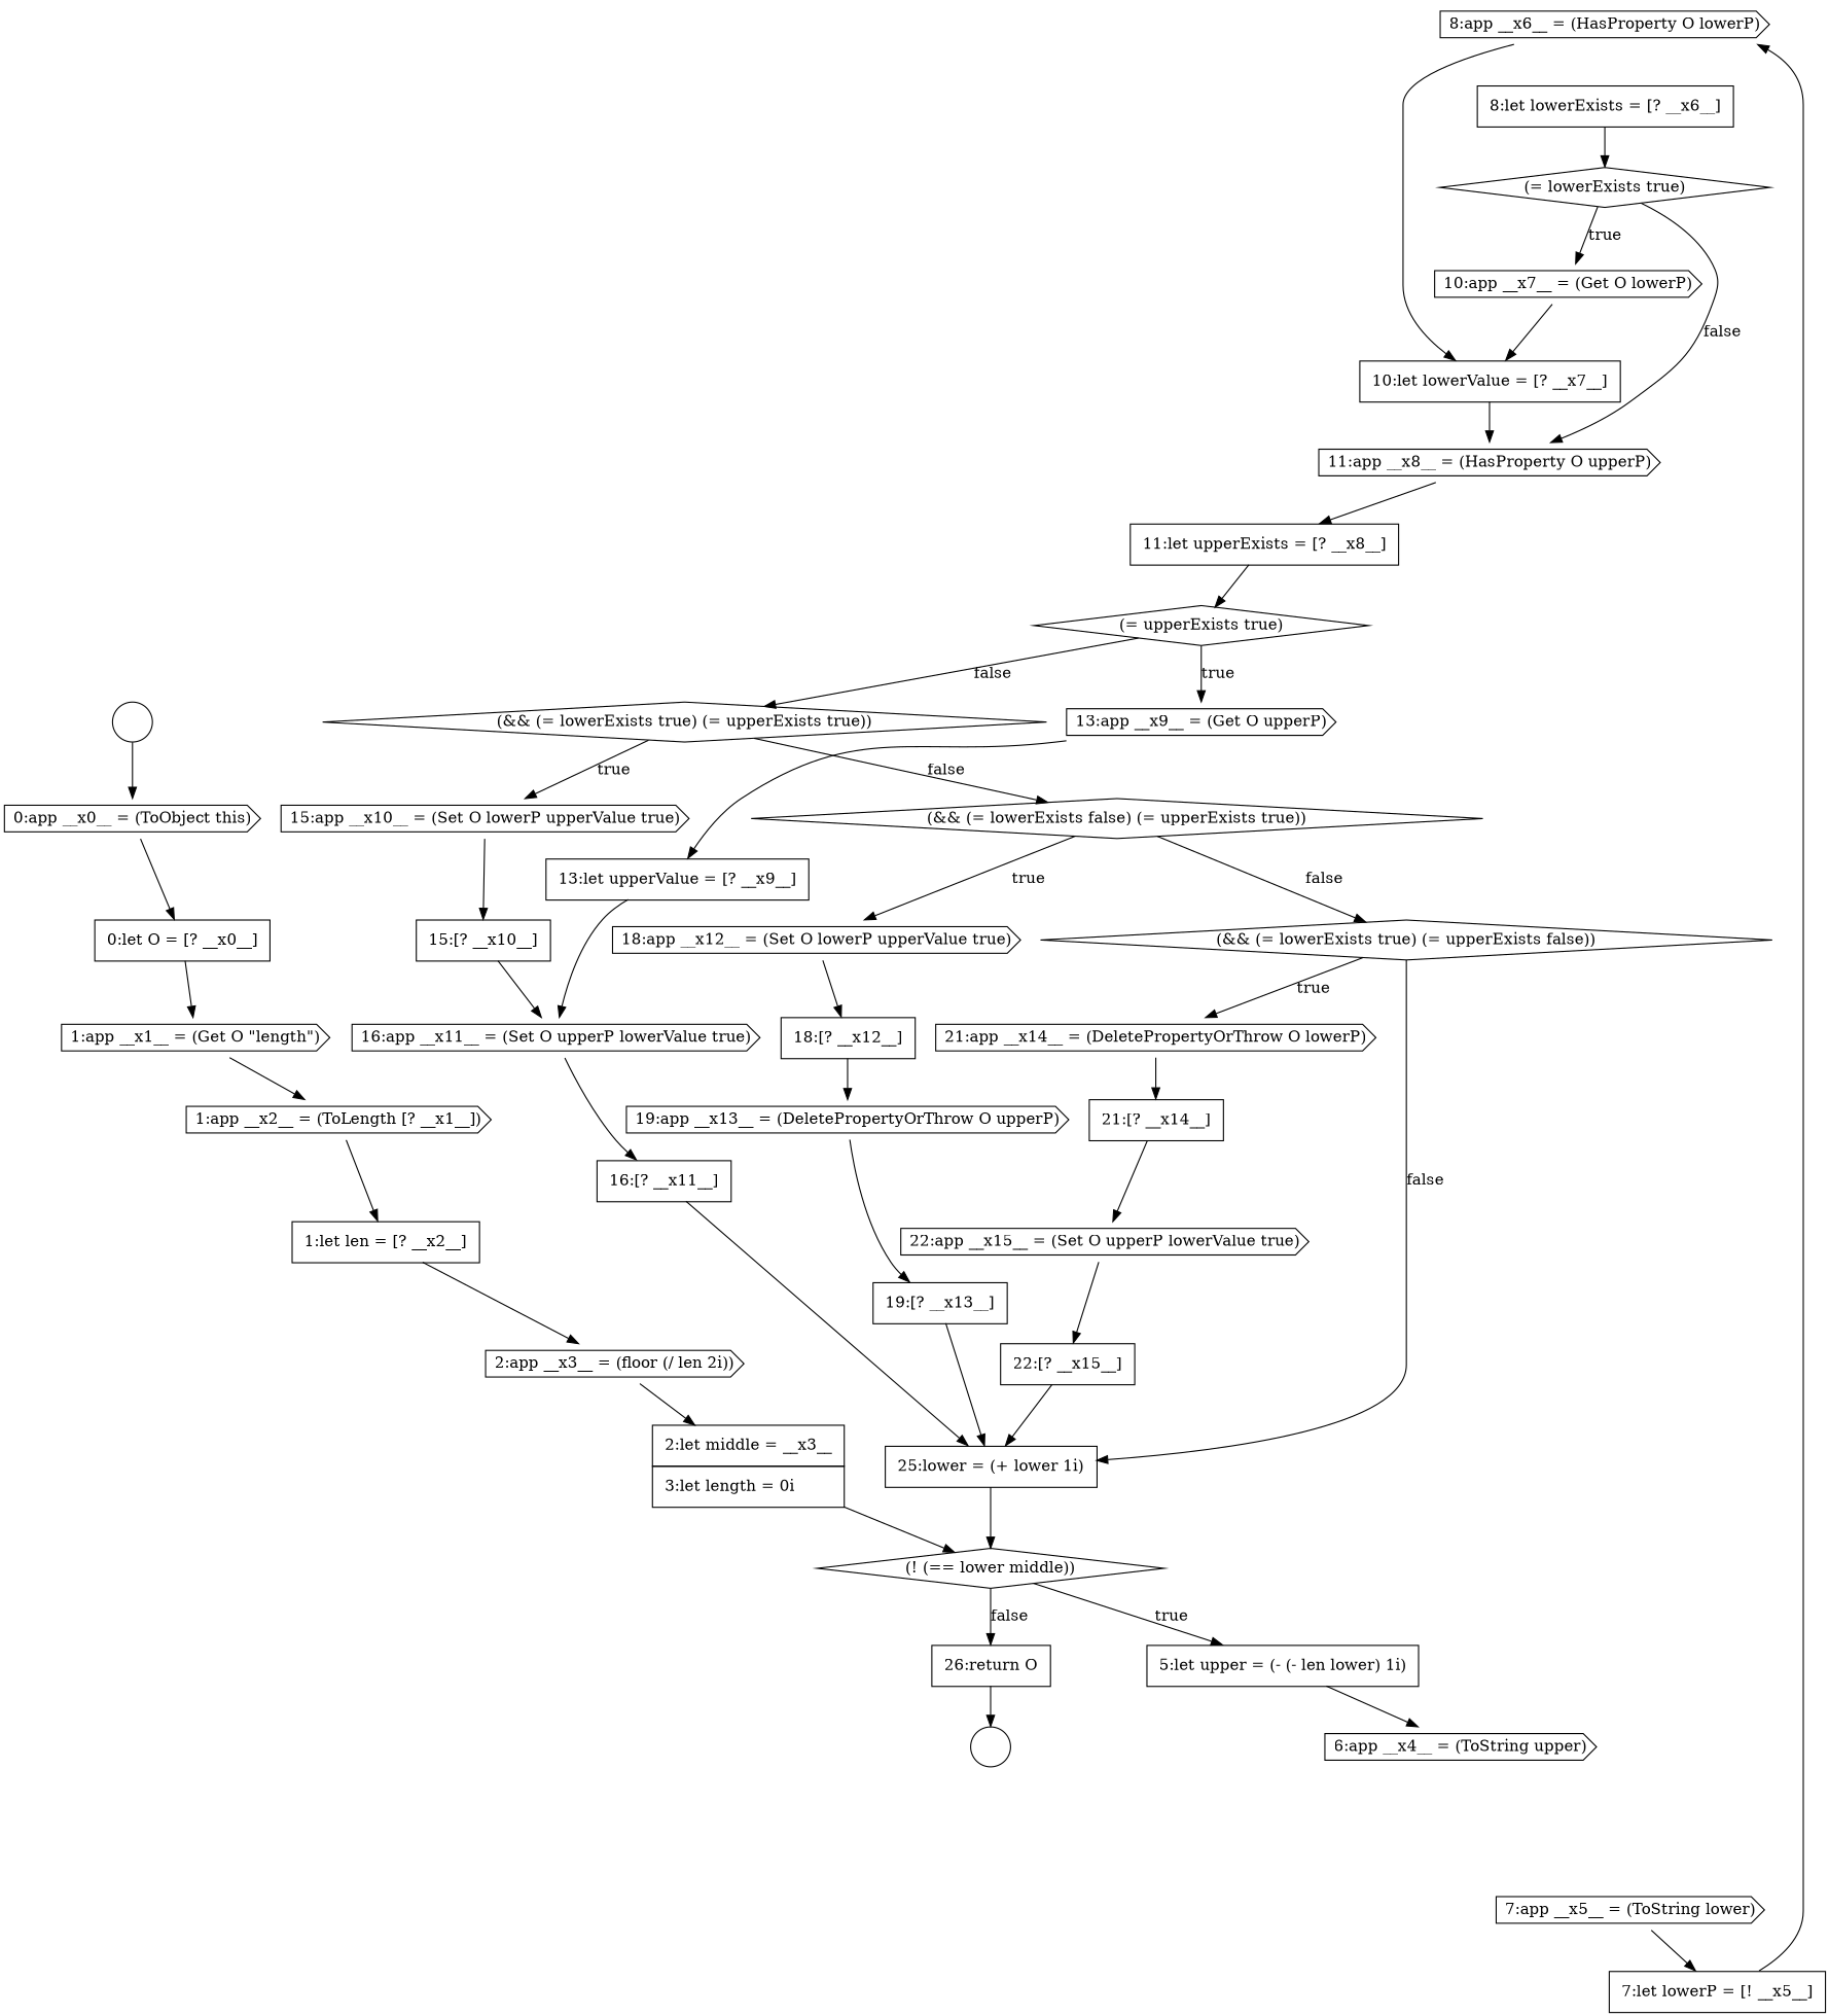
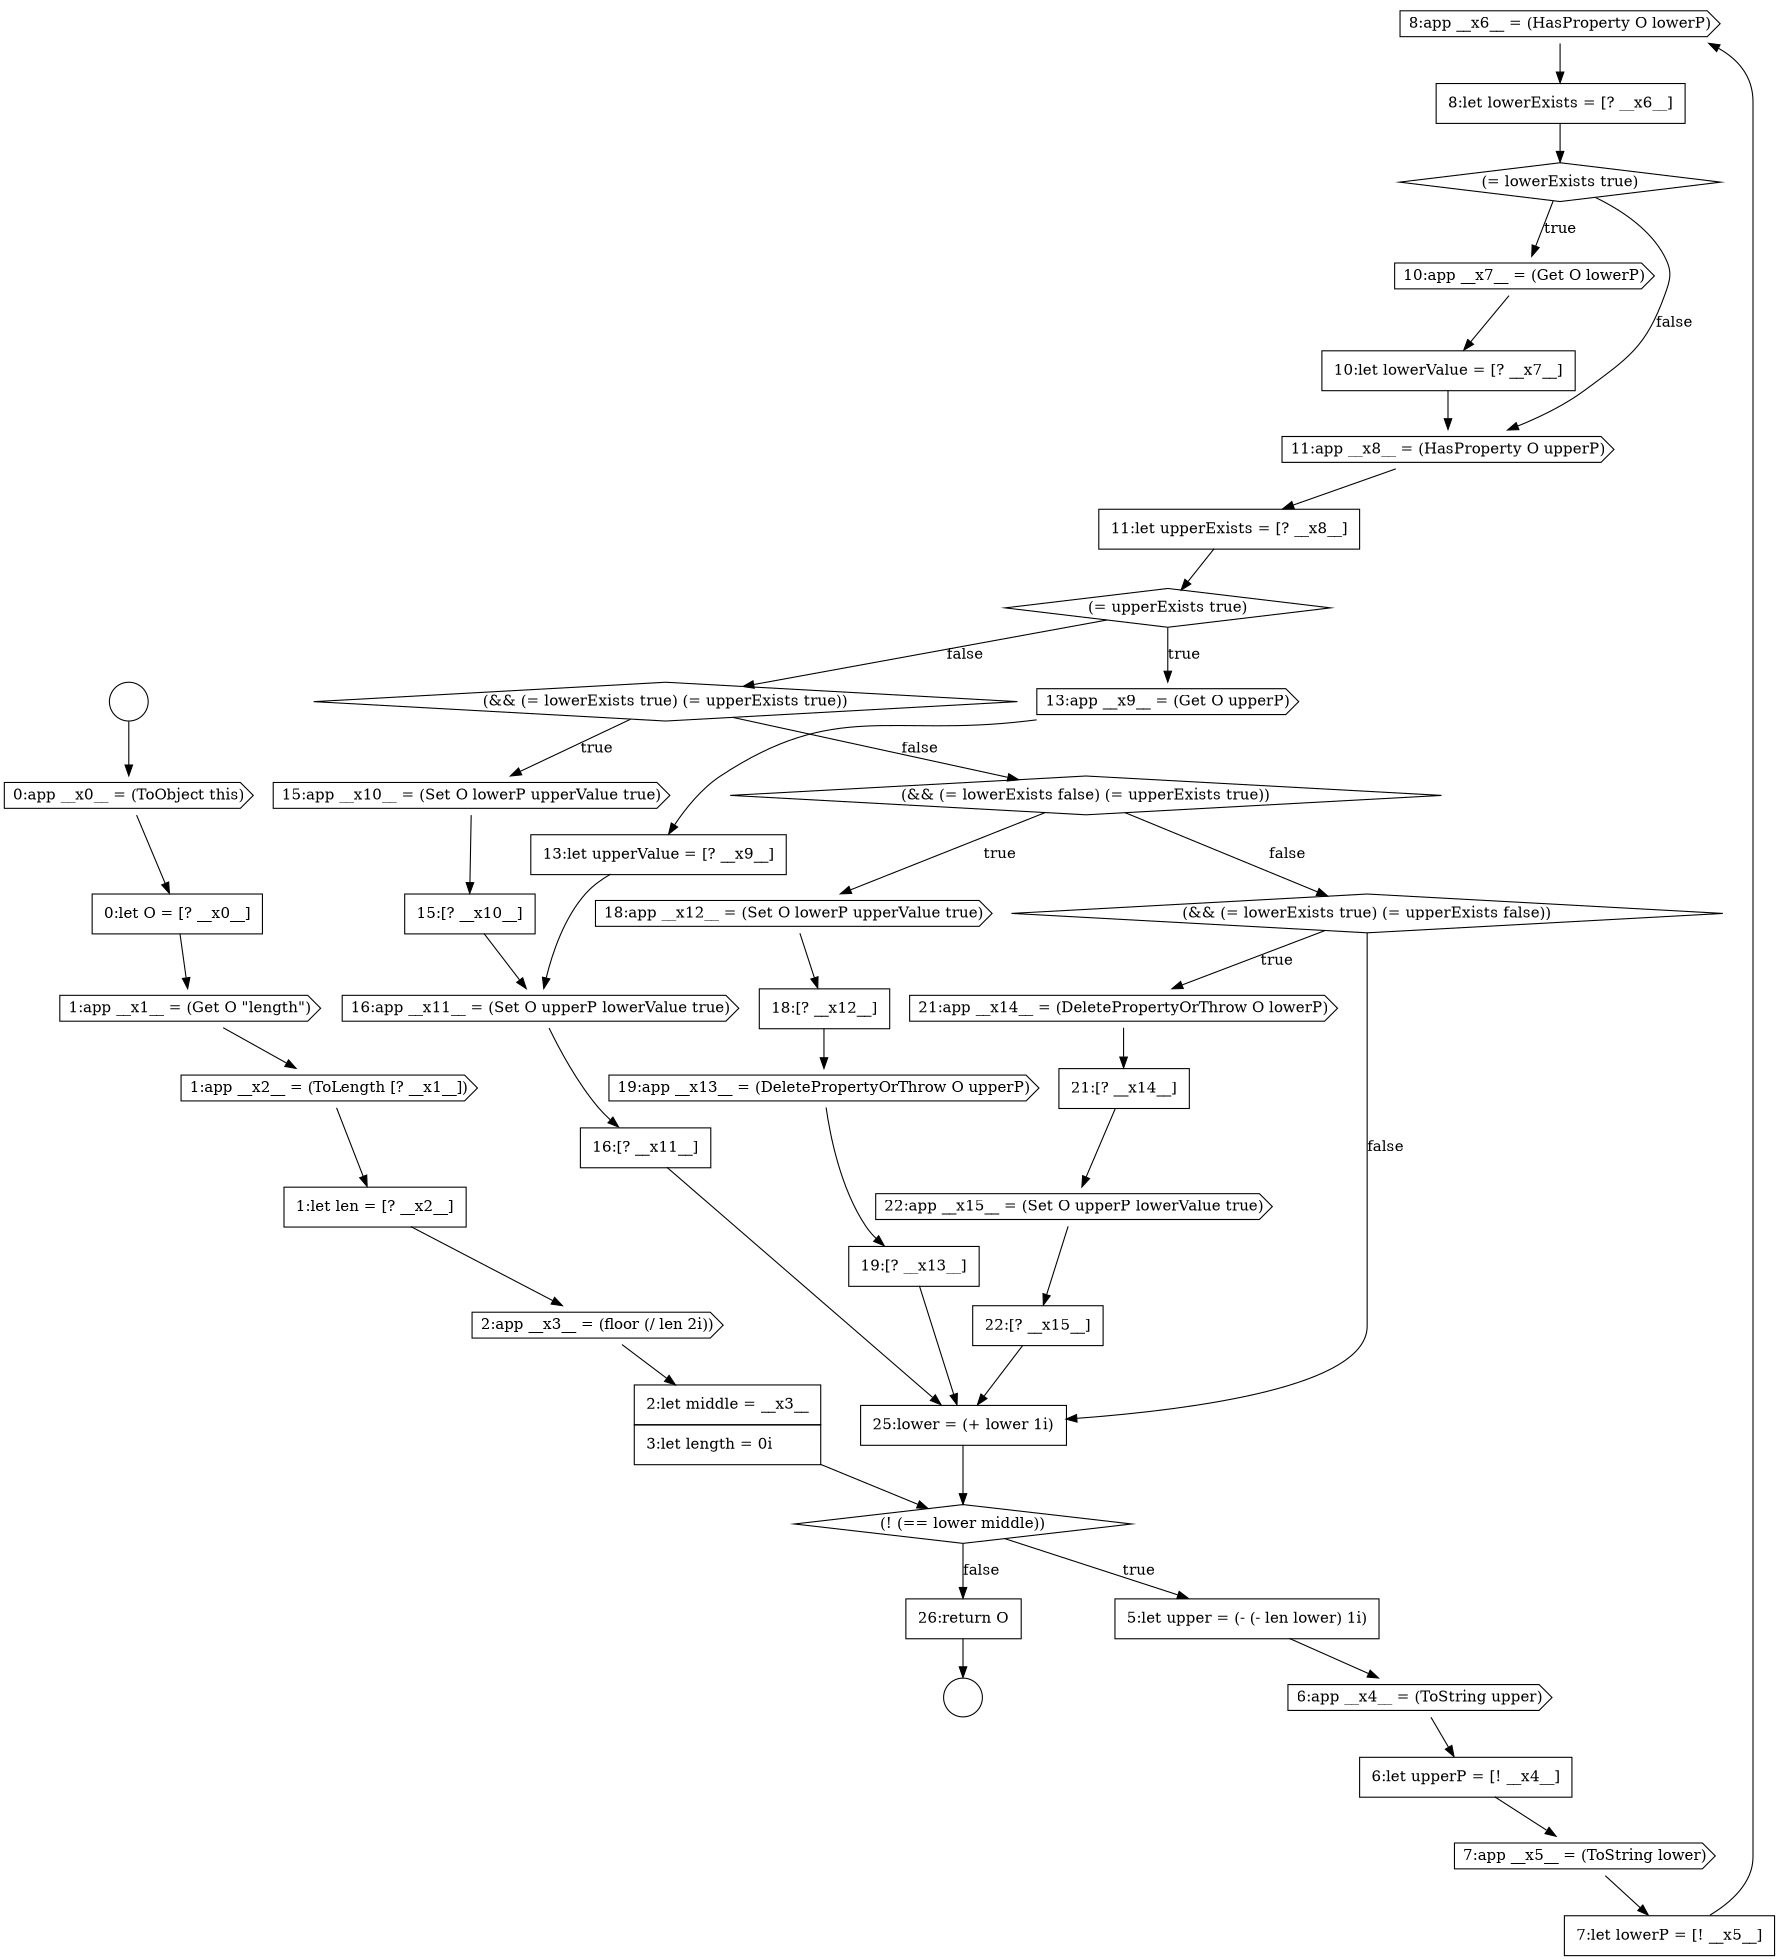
  digraph {
    node [color=black fillcolor=white shape=none style=filled]
    edge [color=black]
    n1 [label=<<font color="black">8:app __x6__ = (HasProperty O lowerP)</font>> shape=cds]
    n2 [label=<<font color="black">     <table border="0" cellborder="1" cellspacing="0" cellpadding="10">       <tr><td align="left">8:let lowerExists = [? __x6__]</td></tr>     </table>   </font>> margin=0]
    n3 [label=<<font color="black">(= lowerExists true)</font>> shape=diamond]
    n4 [label=<<font color="black">6:app __x4__ = (ToString upper)</font>> shape=cds]
+   n5 [label=<<font color="black">     <table border="0" cellborder="1" cellspacing="0" cellpadding="10">       <tr><td align="left">6:let upperP = [! __x4__]</td></tr>     </table>   </font>> margin=0]
    n6 [label=<<font color="black">7:app __x5__ = (ToString lower)</font>> shape=cds]
    n7 [label=<<font color="black">19:app __x13__ = (DeletePropertyOrThrow O upperP)</font>> shape=cds]
    n8 [label=<<font color="black">     <table border="0" cellborder="1" cellspacing="0" cellpadding="10">       <tr><td align="left">19:[? __x13__]</td></tr>     </table>   </font>> margin=0]
    n9 [label=<<font color="black">     <table border="0" cellborder="1" cellspacing="0" cellpadding="10">       <tr><td align="left">25:lower = (+ lower 1i)</td></tr>     </table>   </font>> margin=0]
    n10 [label=<<font color="black">     <table border="0" cellborder="1" cellspacing="0" cellpadding="10">       <tr><td align="left">7:let lowerP = [! __x5__]</td></tr>     </table>   </font>> margin=0]
    n11 [label=<<font color="black">21:app __x14__ = (DeletePropertyOrThrow O lowerP)</font>> shape=cds]
    n12 [label=<<font color="black">     <table border="0" cellborder="1" cellspacing="0" cellpadding="10">       <tr><td align="left">21:[? __x14__]</td></tr>     </table>   </font>> margin=0]
    n13 [label=<<font color="black">22:app __x15__ = (Set O upperP lowerValue true)</font>> shape=cds]
    n14 [label=<<font color="black">10:app __x7__ = (Get O lowerP)</font>> shape=cds]
    n15 [label=<<font color="black">11:app __x8__ = (HasProperty O upperP)</font>> shape=cds]
    n16 [label=<<font color="black">     <table border="0" cellborder="1" cellspacing="0" cellpadding="10">       <tr><td align="left">10:let lowerValue = [? __x7__]</td></tr>     </table>   </font>> margin=0]
    n17 [label=<<font color="black">     <table border="0" cellborder="1" cellspacing="0" cellpadding="10">       <tr><td align="left">11:let upperExists = [? __x8__]</td></tr>     </table>   </font>> margin=0]
    n18 [label=<<font color="black">(= upperExists true)</font>> shape=diamond]
    n19 [label=<<font color="black">13:app __x9__ = (Get O upperP)</font>> shape=cds]
    n20 [label=<<font color="black">(&amp;&amp; (= lowerExists true) (= upperExists true))</font>> shape=diamond]
    n21 [label=<<font color="black">18:app __x12__ = (Set O lowerP upperValue true)</font>> shape=cds]
    n22 [label=<<font color="black">     <table border="0" cellborder="1" cellspacing="0" cellpadding="10">       <tr><td align="left">18:[? __x12__]</td></tr>     </table>   </font>> margin=0]
    n23 [label=<<font color="black">     <table border="0" cellborder="1" cellspacing="0" cellpadding="10">       <tr><td align="left">5:let upper = (- (- len lower) 1i)</td></tr>     </table>   </font>> margin=0]
    n24 [label=<<font color="black">     <table border="0" cellborder="1" cellspacing="0" cellpadding="10">       <tr><td align="left">1:let len = [? __x2__]</td></tr>     </table>   </font>> margin=0]
    n25 [label=<<font color="black">2:app __x3__ = (floor (/ len 2i))</font>> shape=cds]
    n26 [label=<<font color="black">     <table border="0" cellborder="1" cellspacing="0" cellpadding="10">       <tr><td align="left">2:let middle = __x3__</td></tr>       <tr><td align="left">3:let length = 0i</td></tr>     </table>   </font>> margin=0]
    n27 [label=<<font color="black">(! (== lower middle))</font>> shape=diamond]
    n28 [label=<<font color="black">0:app __x0__ = (ToObject this)</font>> shape=cds]
    n29 [label=<<font color="black">     <table border="0" cellborder="1" cellspacing="0" cellpadding="10">       <tr><td align="left">0:let O = [? __x0__]</td></tr>     </table>   </font>> margin=0]
    n30 [label=<<font color="black">1:app __x1__ = (Get O &quot;length&quot;)</font>> shape=cds]
    n31 [label=<<font color="black">     <table border="0" cellborder="1" cellspacing="0" cellpadding="10">       <tr><td align="left">22:[? __x15__]</td></tr>     </table>   </font>> margin=0]
    n32 [label=<<font color="black">     <table border="0" cellborder="1" cellspacing="0" cellpadding="10">       <tr><td align="left">26:return O</td></tr>     </table>   </font>> margin=0]
    n33 [label=" " shape=circle]
    n34 [label=<<font color="black">15:app __x10__ = (Set O lowerP upperValue true)</font>> shape=cds]
    n35 [label=<<font color="black">     <table border="0" cellborder="1" cellspacing="0" cellpadding="10">       <tr><td align="left">15:[? __x10__]</td></tr>     </table>   </font>> margin=0]
    n36 [label=<<font color="black">16:app __x11__ = (Set O upperP lowerValue true)</font>> shape=cds]
    n37 [label=<<font color="black">1:app __x2__ = (ToLength [? __x1__])</font>> shape=cds]
    n38 [label=<<font color="black">     <table border="0" cellborder="1" cellspacing="0" cellpadding="10">       <tr><td align="left">16:[? __x11__]</td></tr>     </table>   </font>> margin=0]
    n39 [label=<<font color="black">     <table border="0" cellborder="1" cellspacing="0" cellpadding="10">       <tr><td align="left">13:let upperValue = [? __x9__]</td></tr>     </table>   </font>> margin=0]
    n40 [label=<<font color="black">(&amp;&amp; (= lowerExists false) (= upperExists true))</font>> shape=diamond]
    n41 [label=" " shape=circle]
    n42 [label=<<font color="black">(&amp;&amp; (= lowerExists true) (= upperExists false))</font>> shape=diamond]
-   n1 -> n16
+   n1 -> n2
    n2 -> n3
    n3 -> n14 [label=<<font color="black">true</font>>]
    n3 -> n15 [label=<<font color="black">false</font>>]
+   n4 -> n5
+   n5 -> n6
    n6 -> n10
    n7 -> n8
    n8 -> n9
    n9 -> n27
    n10 -> n1
    n11 -> n12
    n12 -> n13
    n13 -> n31
    n14 -> n16
    n15 -> n17
    n16 -> n15
    n17 -> n18
    n18 -> n19 [label=<<font color="black">true</font>>]
    n18 -> n20 [label=<<font color="black">false</font>>]
    n19 -> n39
    n20 -> n34 [label=<<font color="black">true</font>>]
    n20 -> n40 [label=<<font color="black">false</font>>]
    n21 -> n22
    n22 -> n7
    n23 -> n4
    n24 -> n25
    n25 -> n26
    n26 -> n27
    n27 -> n23 [label=<<font color="black">true</font>>]
    n27 -> n32 [label=<<font color="black">false</font>>]
    n28 -> n29
    n29 -> n30
    n30 -> n37
    n31 -> n9
    n32 -> n33
    n34 -> n35
    n35 -> n36
    n36 -> n38
    n37 -> n24
    n38 -> n9
    n39 -> n36
    n40 -> n21 [label=<<font color="black">true</font>>]
    n40 -> n42 [label=<<font color="black">false</font>>]
    n41 -> n28
    n42 -> n9 [label=<<font color="black">false</font>>]
    n42 -> n11 [label=<<font color="black">true</font>>]
  }
